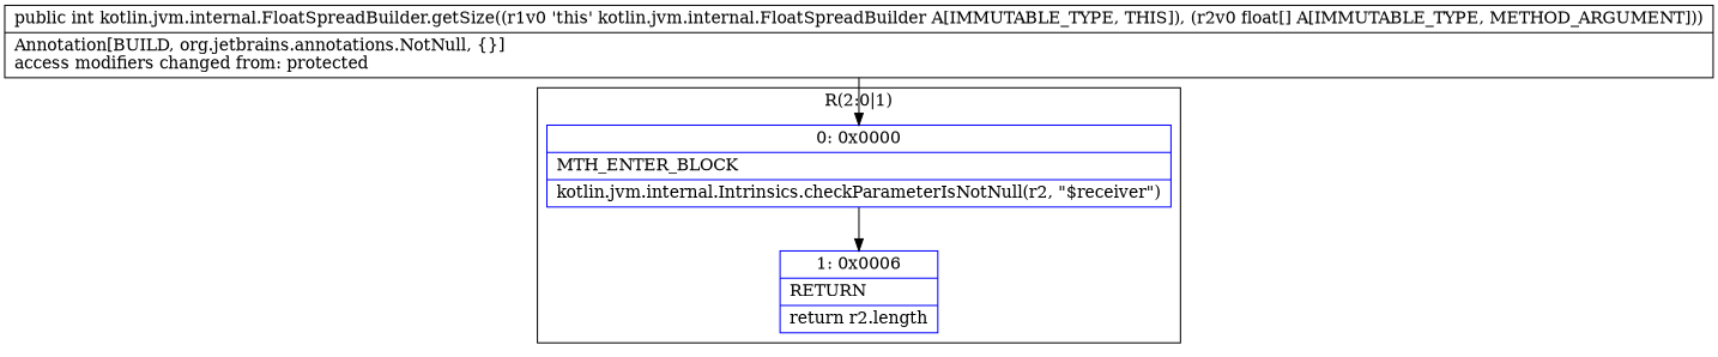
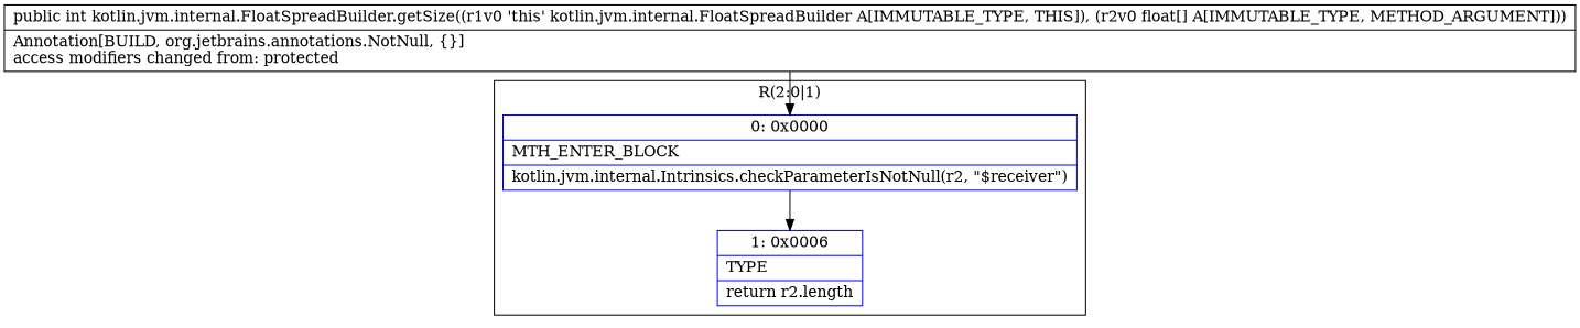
  digraph {
    node [color=blue shape=record]
    n1 [label="{0\:\ 0x0000|MTH_ENTER_BLOCK\l|kotlin.jvm.internal.Intrinsics.checkParameterIsNotNull(r2, \"$receiver\")\l}"]
-   n2 [label="{1\:\ 0x0006|RETURN\l|return r2.length\l}"]
+   n2 [label="{1\:\ 0x0006|TYPE\l|return r2.length\l}"]
    n3 [label="{public int kotlin.jvm.internal.FloatSpreadBuilder.getSize((r1v0 'this' kotlin.jvm.internal.FloatSpreadBuilder A[IMMUTABLE_TYPE, THIS]), (r2v0 float[] A[IMMUTABLE_TYPE, METHOD_ARGUMENT]))  | Annotation[BUILD, org.jetbrains.annotations.NotNull, \{\}]\laccess modifiers changed from: protected\l}" color=""]
    subgraph cluster_1 {
      label="R(2:0|1)"
      n1
      n2
    }
    n1 -> n2
    n3 -> n1
  }
